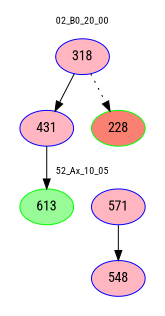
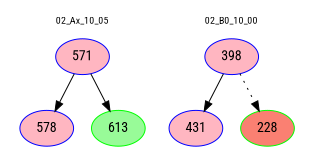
  digraph {
    fontname="Roboto Condensed"
    node [color=blue fillcolor=lightpink fontname="Roboto Condensed" style=filled]
    edge [color=black fontname="Roboto Condensed" style=solid]
    n1 [label=571]
-   n2 [label=548]
+   n2 [label=578]
    n3 [color=green fillcolor=palegreen label=613]
-   n4 [label=318]
+   n4 [label=398]
    n5 [label=431]
    n6 [color=green fillcolor=salmon label=228]
    subgraph cluster_1 {
      color=white
      fontsize=10
-     label="52_Ax_10_05"
+     label="02_Ax_10_05"
      n1
      n2
      n3
    }
    subgraph cluster_2 {
      color=white
      fontsize=10
-     label="02_B0_20_00"
+     label="02_B0_10_00"
      n4
      n5
      n6
    }
    n1 -> n2
-   n5 -> n3
+   n1 -> n3
    n4 -> n5
    n4 -> n6 [style=dotted]
  }
